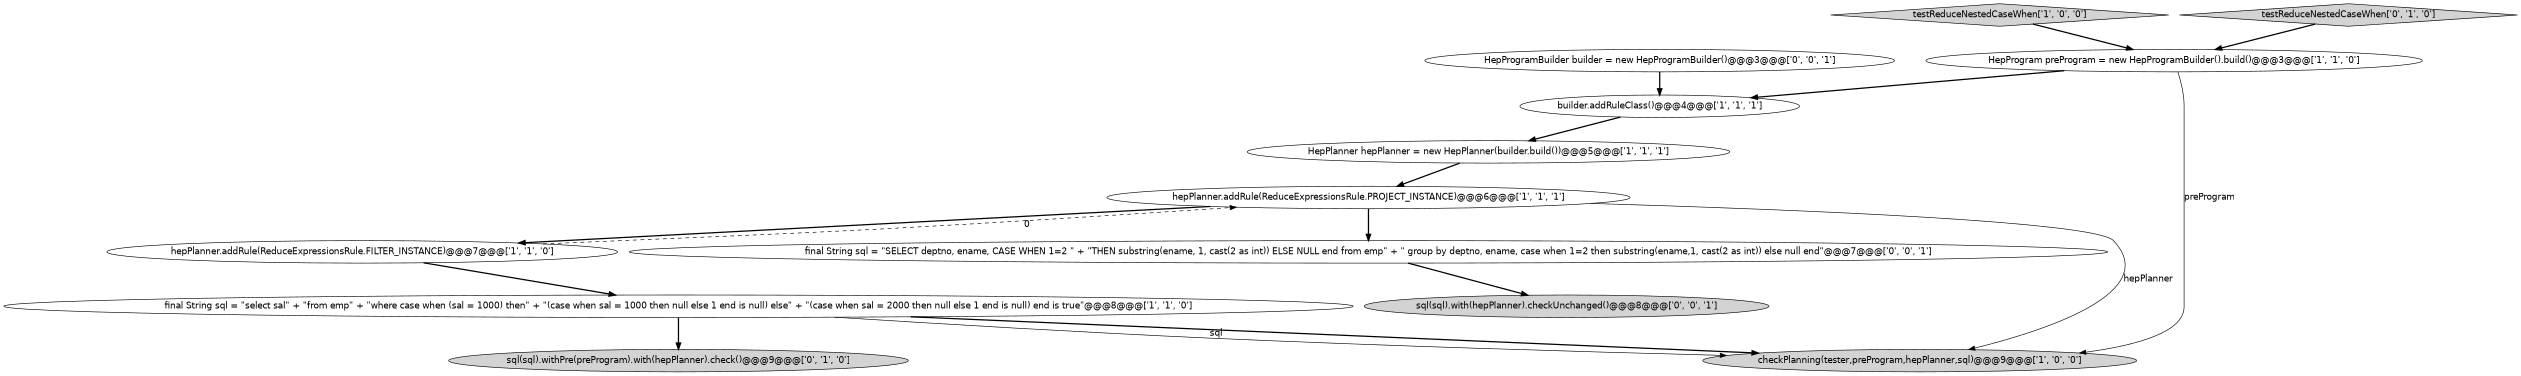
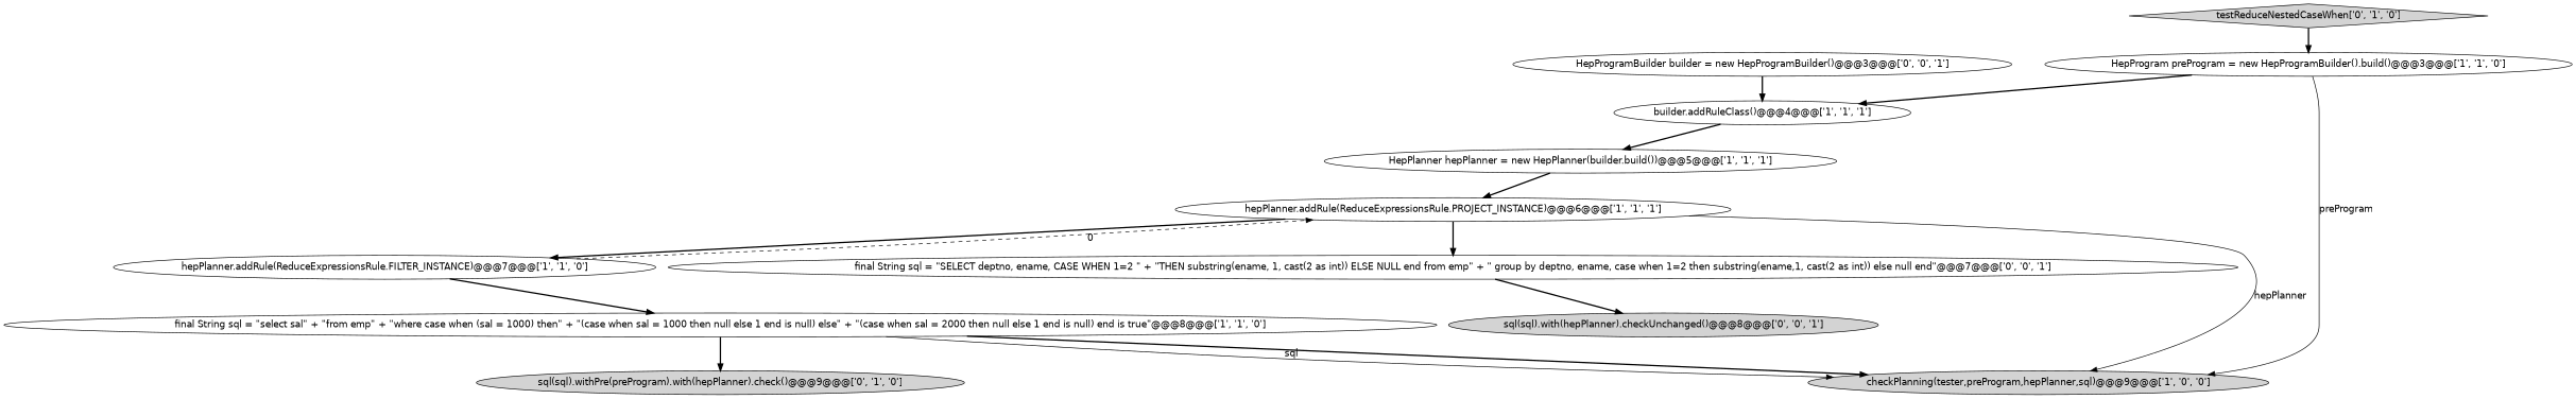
  digraph {
    fontname="DejaVu Sans"
    node [fillcolor=white fontname="DejaVu Sans" shape=ellipse style=filled]
    edge [fontname="DejaVu Sans" style=bold]
    n1 [label="final String sql = \"select sal\" + \"from emp\" + \"where case when (sal = 1000) then\" + \"(case when sal = 1000 then null else 1 end is null) else\" + \"(case when sal = 2000 then null else 1 end is null) end is true\"@@@8@@@['1', '1', '0']"]
    n2 [fillcolor=lightgray label="sql(sql).withPre(preProgram).with(hepPlanner).check()@@@9@@@['0', '1', '0']"]
    n3 [fillcolor=lightgray label="checkPlanning(tester,preProgram,hepPlanner,sql)@@@9@@@['1', '0', '0']"]
    n4 [label="HepPlanner hepPlanner = new HepPlanner(builder.build())@@@5@@@['1', '1', '1']"]
    n5 [label="hepPlanner.addRule(ReduceExpressionsRule.PROJECT_INSTANCE)@@@6@@@['1', '1', '1']"]
    n6 [label="hepPlanner.addRule(ReduceExpressionsRule.FILTER_INSTANCE)@@@7@@@['1', '1', '0']"]
    n7 [label="final String sql = \"SELECT deptno, ename, CASE WHEN 1=2 \" + \"THEN substring(ename, 1, cast(2 as int)) ELSE NULL end from emp\" + \" group by deptno, ename, case when 1=2 then substring(ename,1, cast(2 as int)) else null end\"@@@7@@@['0', '0', '1']"]
    n8 [label="HepProgramBuilder builder = new HepProgramBuilder()@@@3@@@['0', '0', '1']"]
    n9 [label="builder.addRuleClass()@@@4@@@['1', '1', '1']"]
-   n10 [fillcolor=lightgray label="testReduceNestedCaseWhen['1', '0', '0']" shape=diamond]
    n11 [label="HepProgram preProgram = new HepProgramBuilder().build()@@@3@@@['1', '1', '0']"]
    n12 [fillcolor=lightgray label="sql(sql).with(hepPlanner).checkUnchanged()@@@8@@@['0', '0', '1']"]
    n13 [fillcolor=lightgray label="testReduceNestedCaseWhen['0', '1', '0']" shape=diamond]
    n1 -> n2
    n1 -> n3
    n1 -> n3 [label=sql style=solid]
    n4 -> n5
    n5 -> n3 [label=hepPlanner style=solid]
    n5 -> n6
    n5 -> n7
    n6 -> n1
    n6 -> n5 [label=0 style=dashed]
    n7 -> n12
    n8 -> n9
    n9 -> n4
-   n10 -> n11
    n11 -> n3 [label=preProgram style=solid]
    n11 -> n9
    n13 -> n11
  }
